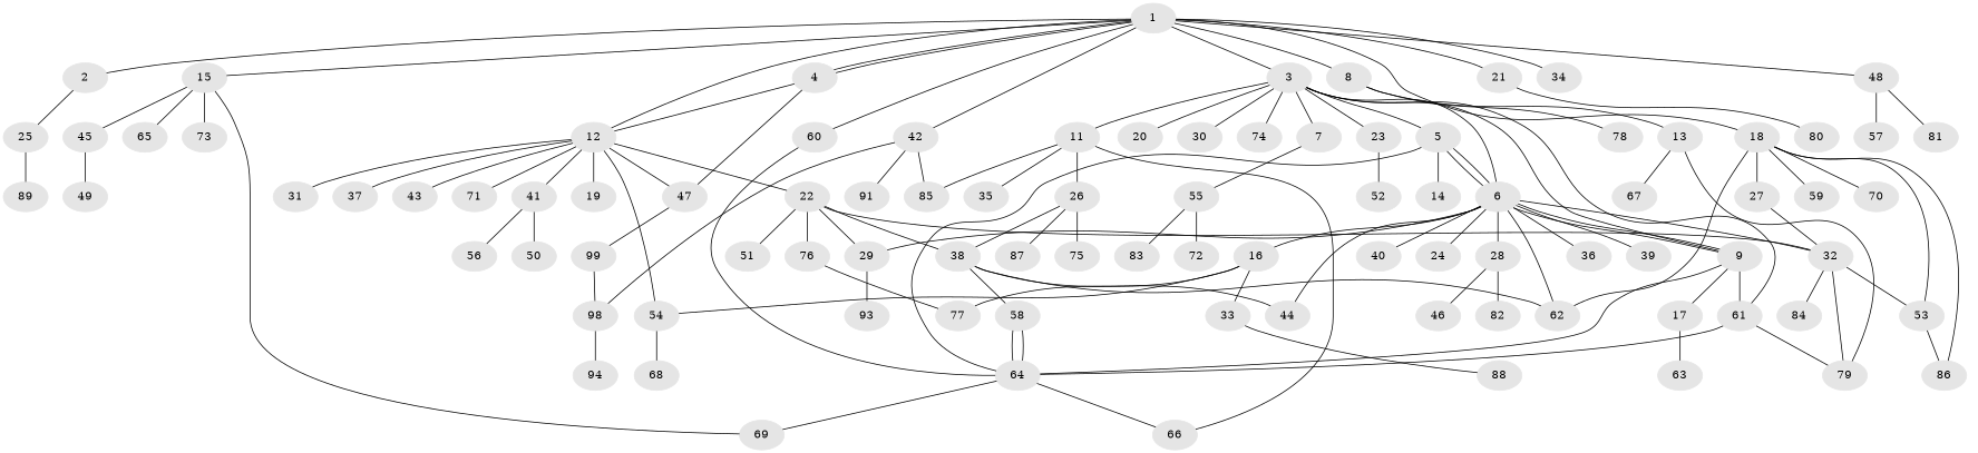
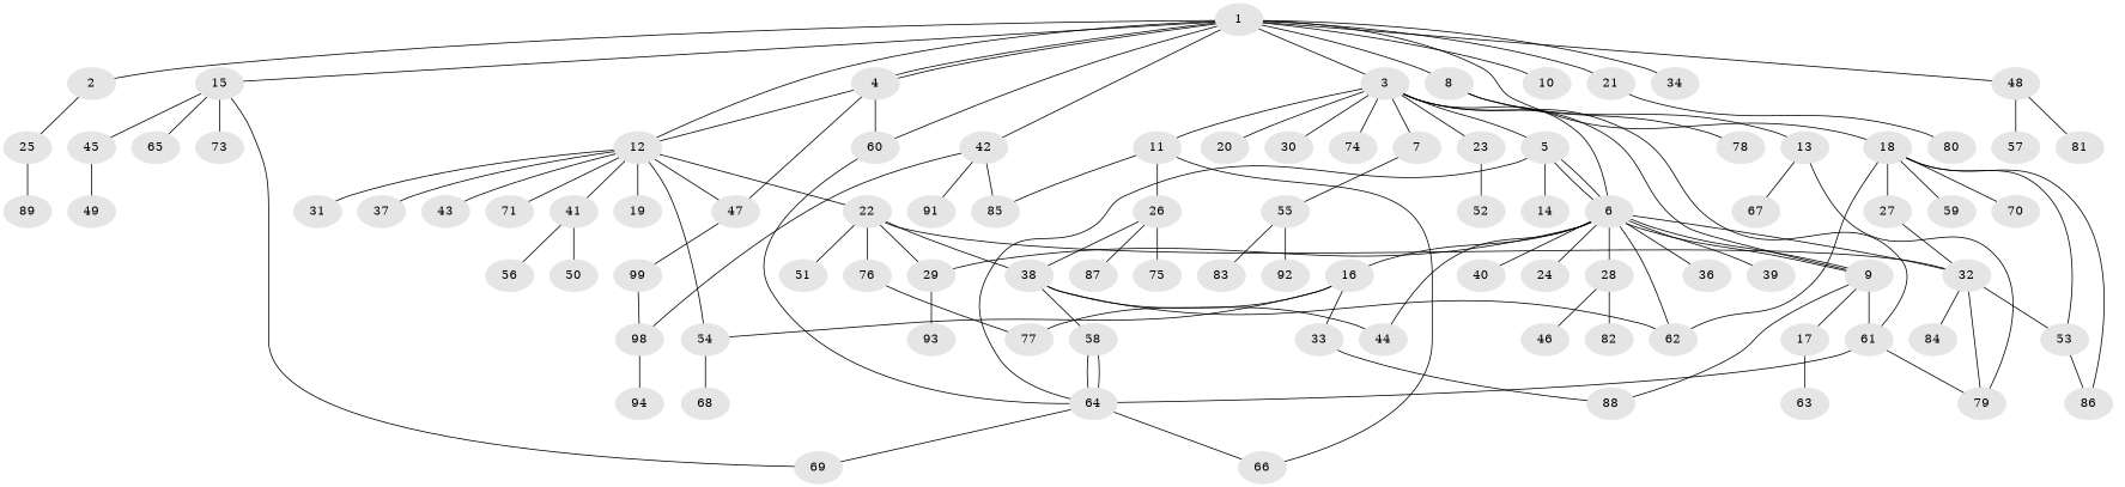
  graph {
    node [color=gray90 style=filled]
    1
    2
    3
    4
    8
+   10
    12
    15
    18
    21
    34
    42
    48
    60
    25
    5
    6
    7
    9
    11
    20
    23
    30
    61
    74
    47
    13
    78
    19
    22
    31
    37
    41
    43
    54
    71
    45
    65
    69
    73
    62
    27
    53
    59
    70
    86
    80
    85
    91
    n50 [label=98]
    57
    81
    64
    89
    14
    16
    24
    28
    29
    32
    36
    39
    40
    44
    55
    17
    26
-   35
    66
    52
    79
    n72 [label=99]
    33
    77
    46
    82
    93
    84
-   72
+   72 [label=92]
    83
    67
    63
    38
    75
    87
    51
    76
    50
    56
    68
    49
    88
    58
    94
    1 -- 2
    1 -- 3
    1 -- 4
    1 -- 4
    1 -- 8
+   1 -- 10
    1 -- 12
    1 -- 15
    1 -- 18
    1 -- 21
    1 -- 34
    1 -- 42
    1 -- 48
    1 -- 60
    2 -- 25
    3 -- 5
    3 -- 6
    3 -- 7
    3 -- 9
    3 -- 11
    3 -- 20
    3 -- 23
    3 -- 30
    3 -- 61
    3 -- 74
    4 -- 12
+   4 -- 60
    4 -- 47
    8 -- 13
    8 -- 78
    12 -- 47
    12 -- 19
    12 -- 22
    12 -- 31
    12 -- 37
    12 -- 41
    12 -- 43
    12 -- 54
    12 -- 71
    15 -- 45
    15 -- 65
    15 -- 69
    15 -- 73
    18 -- 62
    18 -- 27
    18 -- 53
    18 -- 59
    18 -- 70
    18 -- 86
    21 -- 80
    42 -- 85
    42 -- 91
    42 -- n50
    48 -- 57
    48 -- 81
    60 -- 64
    25 -- 89
    5 -- 6
    5 -- 6
    5 -- 64
    5 -- 14
    6 -- 9
    6 -- 9
    6 -- 62
    6 -- 16
    6 -- 24
    6 -- 28
    6 -- 29
    6 -- 32
    6 -- 36
    6 -- 39
    6 -- 40
    6 -- 44
    7 -- 55
    9 -- 61
-   9 -- 64
+   9 -- 88
    9 -- 17
    11 -- 85
    11 -- 26
-   11 -- 35
    11 -- 66
    23 -- 52
    61 -- 64
    61 -- 79
    47 -- n72
    13 -- 79
    13 -- 67
    22 -- 29
    22 -- 32
    22 -- 38
    22 -- 51
    22 -- 76
    41 -- 50
    41 -- 56
    54 -- 68
    45 -- 49
    27 -- 32
    53 -- 86
    n50 -- 94
    64 -- 69
    64 -- 66
    16 -- 54
    16 -- 33
    16 -- 77
    28 -- 46
    28 -- 82
    29 -- 93
    32 -- 53
    32 -- 79
    32 -- 84
    55 -- 72
    55 -- 83
    17 -- 63
    26 -- 38
    26 -- 75
    26 -- 87
    n72 -- n50
    33 -- 88
    38 -- 62
    38 -- 44
    38 -- 58
    76 -- 77
    58 -- 64
    58 -- 64
  }
